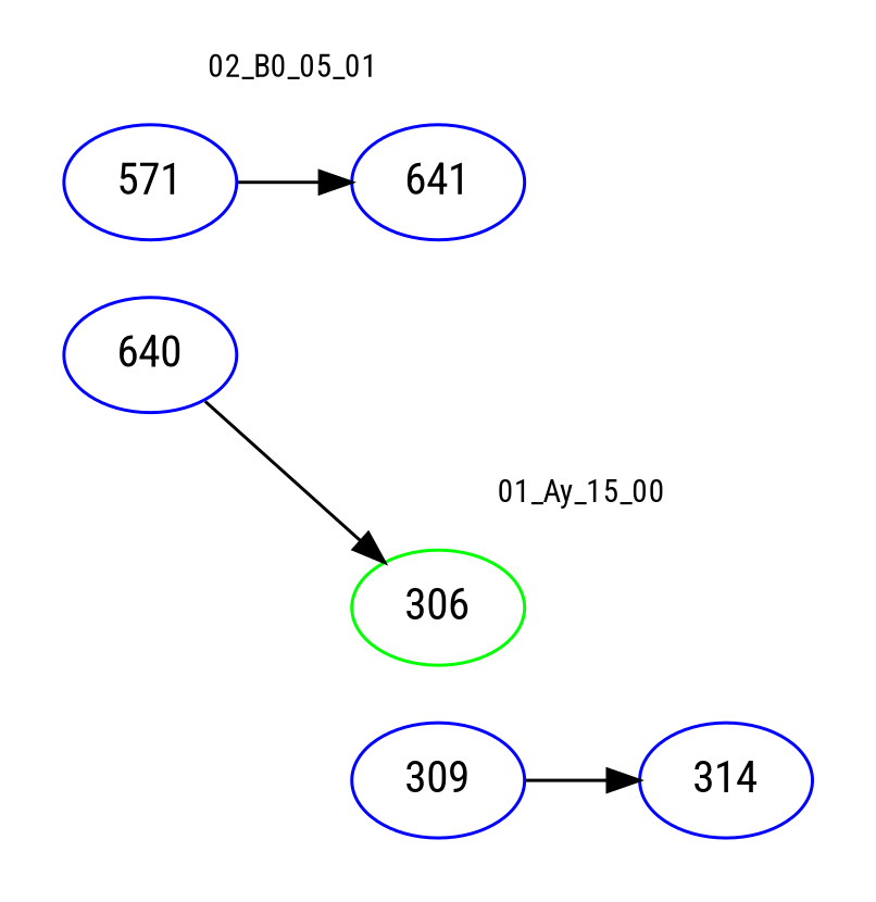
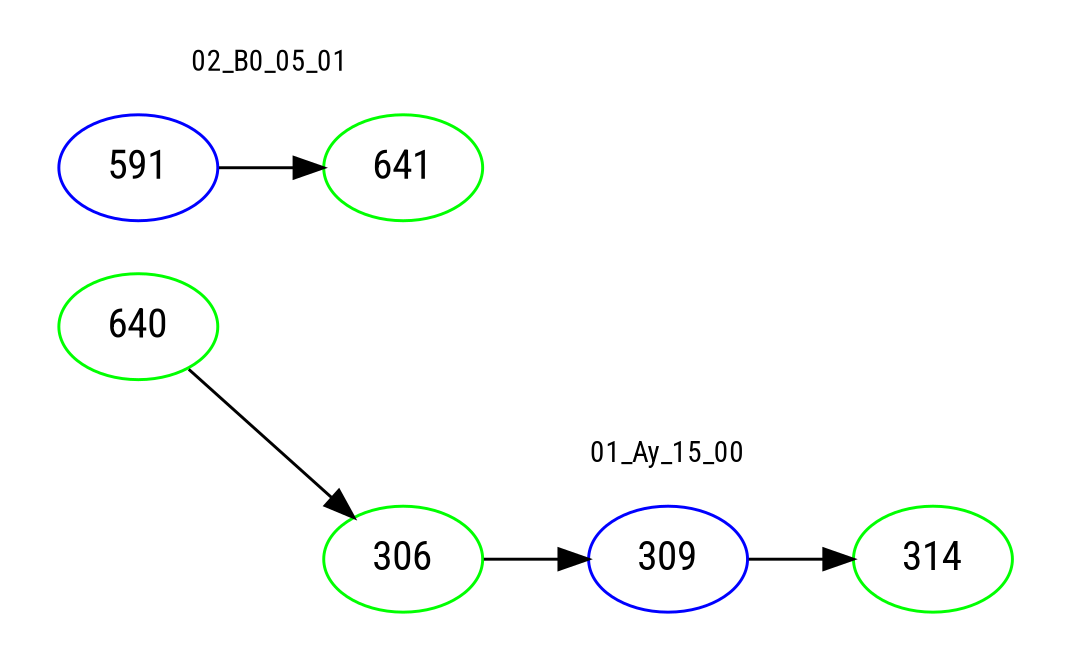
  digraph {
    fontname="Roboto Condensed"
    rankdir=LR
    node [color=green fontname="Roboto Condensed"]
    edge [color=black fontname="Roboto Condensed"]
    n1 [label=306]
    n2 [color=blue label=309]
-   n3 [color=blue label=314]
-   n4 [color=blue label=640]
-   n5 [color=blue label=571]
-   n6 [color=blue label=641]
+   n3 [label=314]
+   n4 [label=640]
+   n5 [color=blue label=591]
+   n6 [label=641]
    subgraph cluster_1 {
      color=white
      fontsize=10
      label="01_Ay_15_00"
      n1
      n2
      n3
    }
    subgraph cluster_2 {
      color=white
      fontsize=10
      label="02_B0_05_01"
      n4
      n5
      n6
    }
+   n1 -> n2
    n2 -> n3
    n4 -> n1
    n5 -> n6
  }
